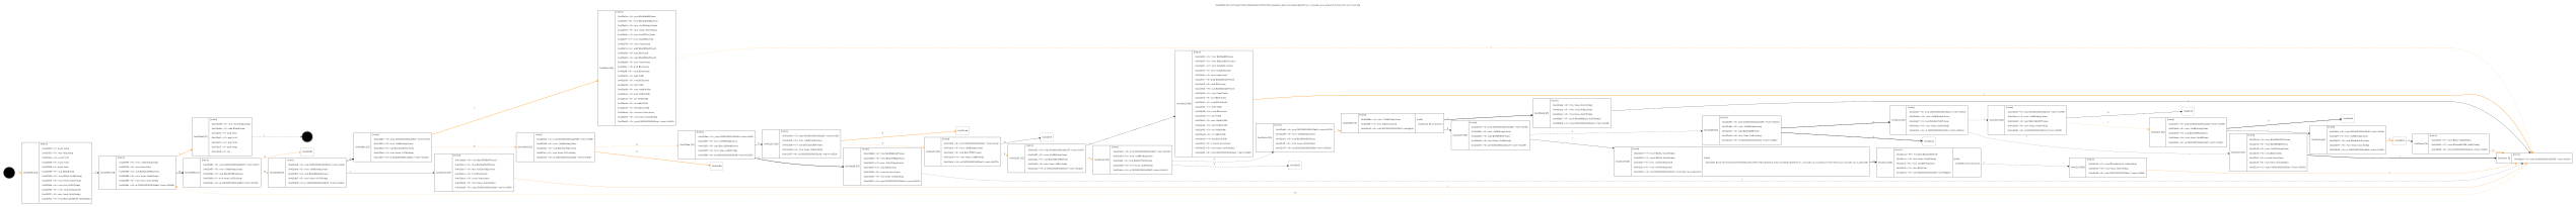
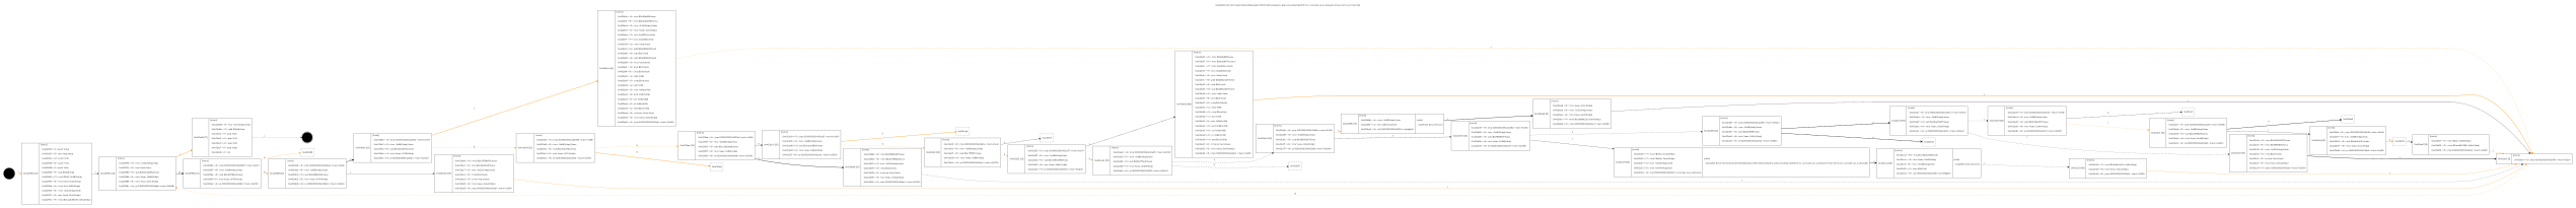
  digraph {
    fontname=Montserrat
    label="0x402950 (/mnt/c/Users/mathe/Desktop/tcc/POCII/binaries/extr_php-srcextstandardhtml.c_unicode_cp_is_allowed_Final-ollvm.out::main(0))"
    labelloc=t
    rankdir=LR
    node [fontname=Montserrat shape=record]
    edge [arrowhead=diamond color=black fontname=Montserrat style=dashed]
    Entry [fillcolor=black height=0.3 shape=circle style=filled width=0.3]
    n2 [label="{\n     0x402950 [43]\l\n     | [instrs]\l\n     &nbsp;&nbsp;0x402950 \<+1\>: push %rbp\l\n     &nbsp;&nbsp;0x402951 \<+3\>: mov %rsp,%rbp\l\n     &nbsp;&nbsp;0x402954 \<+2\>: push %r15\l\n     &nbsp;&nbsp;0x402956 \<+2\>: push %r14\l\n     &nbsp;&nbsp;0x402958 \<+1\>: push %rbx\l\n     &nbsp;&nbsp;0x402959 \<+7\>: sub $0xb8,%rsp\l\n     &nbsp;&nbsp;0x402960 \<+7\>: movl $0x0,-0x28(%rbp)\l\n     &nbsp;&nbsp;0x402967 \<+3\>: mov %edi,-0x2c(%rbp)\l\n     &nbsp;&nbsp;0x40296a \<+4\>: mov %rsi,-0x38(%rbp)\l\n     &nbsp;&nbsp;0x40296e \<+3\>: mov -0x2c(%rbp),%edi\l\n     &nbsp;&nbsp;0x402971 \<+3\>: mov %edi,-0x24(%rbp)\l\n     &nbsp;&nbsp;0x402974 \<+7\>: movl $0xca3d9ed9,-0x64(%rbp)\l\n  }"]
    n3 [label="{\n     0x40297b [23]\l\n     | [instrs]\l\n     &nbsp;&nbsp;0x40297b \<+3\>: mov -0x64(%rbp),%eax\l\n     &nbsp;&nbsp;0x40297e \<+2\>: mov %eax,%ecx\l\n     &nbsp;&nbsp;0x402980 \<+6\>: sub $0x94d2e9b2,%ecx\l\n     &nbsp;&nbsp;0x402986 \<+3\>: mov %eax,-0x68(%rbp)\l\n     &nbsp;&nbsp;0x402989 \<+3\>: mov %ecx,-0x6c(%rbp)\l\n     &nbsp;&nbsp;0x40298c \<+6\>: je 0000000000402eb8 \<main+0x568\>\l\n  }"]
    n4 [label="{\n     0x402eb8 [17]\l\n     | [instrs]\l\n     &nbsp;&nbsp;0x402eb8 \<+3\>: mov -0x1c(%rbp),%eax\l\n     &nbsp;&nbsp;0x402ebb \<+7\>: add $0xb8,%rsp\l\n     &nbsp;&nbsp;0x402ec2 \<+1\>: pop %rbx\l\n     &nbsp;&nbsp;0x402ec3 \<+2\>: pop %r14\l\n     &nbsp;&nbsp;0x402ec5 \<+2\>: pop %r15\l\n     &nbsp;&nbsp;0x402ec7 \<+1\>: pop %rbp\l\n     &nbsp;&nbsp;0x402ec8 \<+1\>: ret\l\n  }"]
    n5 [label="{\n     0x402992 [22]\l\n     | [instrs]\l\n     &nbsp;&nbsp;0x402992 \<+5\>: jmp 0000000000402997 \<main+0x47\>\l\n     &nbsp;&nbsp;0x402997 \<+3\>: mov -0x68(%rbp),%eax\l\n     &nbsp;&nbsp;0x40299a \<+5\>: sub $0xa97185ad,%eax\l\n     &nbsp;&nbsp;0x40299f \<+3\>: mov %eax,-0x70(%rbp)\l\n     &nbsp;&nbsp;0x4029a2 \<+6\>: je 0000000000402b83 \<main+0x233\>\l\n  }"]
    Exit [fillcolor=black height=0.3 peripheries=2 shape=circle style=filled width=0.3]
    n7 [label="{\n     0x402b83\l\n  }" style=dashed]
    n8 [label="{\n     0x4029a8 [22]\l\n     | [instrs]\l\n     &nbsp;&nbsp;0x4029a8 \<+5\>: jmp 00000000004029ad \<main+0x5d\>\l\n     &nbsp;&nbsp;0x4029ad \<+3\>: mov -0x68(%rbp),%eax\l\n     &nbsp;&nbsp;0x4029b0 \<+5\>: sub $0xaf89d22e,%eax\l\n     &nbsp;&nbsp;0x4029b5 \<+3\>: mov %eax,-0x74(%rbp)\l\n     &nbsp;&nbsp;0x4029b8 \<+6\>: je 0000000000402bbd \<main+0x26d\>\l\n  }"]
    n9 [label="{\n     0x402bbd [27]\l\n     | [instrs]\l\n     &nbsp;&nbsp;0x402bbd \<+5\>: mov $0x59768d74,%eax\l\n     &nbsp;&nbsp;0x402bc2 \<+5\>: mov $0x1ba76227,%ecx\l\n     &nbsp;&nbsp;0x402bc7 \<+3\>: mov -0x20(%rbp),%edx\l\n     &nbsp;&nbsp;0x402bca \<+3\>: cmp $0x1,%edx\l\n     &nbsp;&nbsp;0x402bcd \<+3\>: cmovl %ecx,%eax\l\n     &nbsp;&nbsp;0x402bd0 \<+3\>: mov %eax,-0x64(%rbp)\l\n     &nbsp;&nbsp;0x402bd3 \<+5\>: jmp 0000000000402ee1 \<main+0x591\>\l\n  }"]
    n10 [label="{\n     0x4029be [22]\l\n     | [instrs]\l\n     &nbsp;&nbsp;0x4029be \<+5\>: jmp 00000000004029c3 \<main+0x73\>\l\n     &nbsp;&nbsp;0x4029c3 \<+3\>: mov -0x68(%rbp),%eax\l\n     &nbsp;&nbsp;0x4029c6 \<+5\>: sub $0xba0b170c,%eax\l\n     &nbsp;&nbsp;0x4029cb \<+3\>: mov %eax,-0x78(%rbp)\l\n     &nbsp;&nbsp;0x4029ce \<+6\>: je 0000000000402e5a \<main+0x50a\>\l\n  }"]
    n11 [label="{\n     0x402ee1 [5]\l\n     | [instrs]\l\n     &nbsp;&nbsp;0x402ee1 \<+5\>: jmp 000000000040297b \<main+0x2b\>\l\n  }"]
    n12 [label="{\n     0x402e5a [94]\l\n     | [instrs]\l\n     &nbsp;&nbsp;0x402e5a \<+5\>: mov $0x55e899,%eax\l\n     &nbsp;&nbsp;0x402e5f \<+5\>: mov $0x94d2e9b2,%ecx\l\n     &nbsp;&nbsp;0x402e64 \<+3\>: mov -0x28(%rbp),%edx\l\n     &nbsp;&nbsp;0x402e67 \<+3\>: mov %edx,-0x1c(%rbp)\l\n     &nbsp;&nbsp;0x402e6a \<+7\>: mov 0x40504c,%edx\l\n     &nbsp;&nbsp;0x402e71 \<+7\>: mov 0x405050,%esi\l\n     &nbsp;&nbsp;0x402e78 \<+2\>: mov %edx,%edi\l\n     &nbsp;&nbsp;0x402e7a \<+6\>: add $0x4f8f8af3,%edi\l\n     &nbsp;&nbsp;0x402e80 \<+3\>: sub $0x1,%edi\l\n     &nbsp;&nbsp;0x402e83 \<+6\>: sub $0x4f8f8af3,%edi\l\n     &nbsp;&nbsp;0x402e89 \<+3\>: imul %edi,%edx\l\n     &nbsp;&nbsp;0x402e8c \<+3\>: and $0x1,%edx\l\n     &nbsp;&nbsp;0x402e8f \<+3\>: cmp $0x0,%edx\l\n     &nbsp;&nbsp;0x402e92 \<+4\>: sete %r8b\l\n     &nbsp;&nbsp;0x402e96 \<+3\>: cmp $0xa,%esi\l\n     &nbsp;&nbsp;0x402e99 \<+4\>: setl %r9b\l\n     &nbsp;&nbsp;0x402e9d \<+3\>: mov %r8b,%r10b\l\n     &nbsp;&nbsp;0x402ea0 \<+3\>: and %r9b,%r10b\l\n     &nbsp;&nbsp;0x402ea3 \<+3\>: xor %r9b,%r8b\l\n     &nbsp;&nbsp;0x402ea6 \<+3\>: or %r8b,%r10b\l\n     &nbsp;&nbsp;0x402ea9 \<+4\>: test $0x1,%r10b\l\n     &nbsp;&nbsp;0x402ead \<+3\>: cmovne %ecx,%eax\l\n     &nbsp;&nbsp;0x402eb0 \<+3\>: mov %eax,-0x64(%rbp)\l\n     &nbsp;&nbsp;0x402eb3 \<+5\>: jmp 0000000000402ee1 \<main+0x591\>\l\n  }"]
    n13 [label="{\n     0x4029d4 [22]\l\n     | [instrs]\l\n     &nbsp;&nbsp;0x4029d4 \<+5\>: jmp 00000000004029d9 \<main+0x89\>\l\n     &nbsp;&nbsp;0x4029d9 \<+3\>: mov -0x68(%rbp),%eax\l\n     &nbsp;&nbsp;0x4029dc \<+5\>: sub $0xc11a07d4,%eax\l\n     &nbsp;&nbsp;0x4029e1 \<+3\>: mov %eax,-0x7c(%rbp)\l\n     &nbsp;&nbsp;0x4029e4 \<+6\>: je 0000000000402c6b \<main+0x31b\>\l\n  }"]
    n14 [label="{\n     0x402b13\l\n  }" style=dashed]
    n15 [label="{\n     0x402def [19]\l\n     | [instrs]\l\n     &nbsp;&nbsp;0x402def \<+7\>: movl $0x0,-0x28(%rbp)\l\n     &nbsp;&nbsp;0x402df6 \<+7\>: movl $0xee564789,-0x64(%rbp)\l\n     &nbsp;&nbsp;0x402dfd \<+5\>: jmp 0000000000402ee1 \<main+0x591\>\l\n  }"]
    n16 [label="{\n     0x402c6b\l\n  }" style=dashed]
    n17 [label="{\n     0x4029ea [22]\l\n     | [instrs]\l\n     &nbsp;&nbsp;0x4029ea \<+5\>: jmp 00000000004029ef \<main+0x9f\>\l\n     &nbsp;&nbsp;0x4029ef \<+3\>: mov -0x68(%rbp),%eax\l\n     &nbsp;&nbsp;0x4029f2 \<+5\>: sub $0xca3d9ed9,%eax\l\n     &nbsp;&nbsp;0x4029f7 \<+3\>: mov %eax,-0x80(%rbp)\l\n     &nbsp;&nbsp;0x4029fa \<+6\>: je 0000000000402b68 \<main+0x218\>\l\n  }"]
    n18 [label="{\n     0x402b68 [27]\l\n     | [instrs]\l\n     &nbsp;&nbsp;0x402b68 \<+5\>: mov $0xf859e5b7,%eax\l\n     &nbsp;&nbsp;0x402b6d \<+5\>: mov $0xa97185ad,%ecx\l\n     &nbsp;&nbsp;0x402b72 \<+3\>: mov -0x24(%rbp),%edx\l\n     &nbsp;&nbsp;0x402b75 \<+3\>: cmp $0x2,%edx\l\n     &nbsp;&nbsp;0x402b78 \<+3\>: cmovne %ecx,%eax\l\n     &nbsp;&nbsp;0x402b7b \<+3\>: mov %eax,-0x64(%rbp)\l\n     &nbsp;&nbsp;0x402b7e \<+5\>: jmp 0000000000402ee1 \<main+0x591\>\l\n  }"]
    n19 [label="{\n     0x402a00 [25]\l\n     | [instrs]\l\n     &nbsp;&nbsp;0x402a00 \<+5\>: jmp 0000000000402a05 \<main+0xb5\>\l\n     &nbsp;&nbsp;0x402a05 \<+3\>: mov -0x68(%rbp),%eax\l\n     &nbsp;&nbsp;0x402a08 \<+5\>: sub $0xcaae3894,%eax\l\n     &nbsp;&nbsp;0x402a0d \<+6\>: mov %eax,-0x84(%rbp)\l\n     &nbsp;&nbsp;0x402a13 \<+6\>: je 0000000000402cad \<main+0x35d\>\l\n  }"]
    n20 [label="{\n     0x402afa [25]\l\n     | [instrs]\l\n     &nbsp;&nbsp;0x402afa \<+5\>: jmp 0000000000402aff \<main+0x1af\>\l\n     &nbsp;&nbsp;0x402aff \<+3\>: mov -0x68(%rbp),%eax\l\n     &nbsp;&nbsp;0x402b02 \<+5\>: sub $0x4b54e114,%eax\l\n     &nbsp;&nbsp;0x402b07 \<+6\>: mov %eax,-0xac(%rbp)\l\n     &nbsp;&nbsp;0x402b0d \<+6\>: je 0000000000402def \<main+0x49f\>\l\n  }"]
    n21 [label="{\n     0x402cad\l\n  }" style=dashed]
    n22 [label="{\n     0x402a19 [25]\l\n     | [instrs]\l\n     &nbsp;&nbsp;0x402a19 \<+5\>: jmp 0000000000402a1e \<main+0xce\>\l\n     &nbsp;&nbsp;0x402a1e \<+3\>: mov -0x68(%rbp),%eax\l\n     &nbsp;&nbsp;0x402a21 \<+5\>: sub $0xcf1f52fc,%eax\l\n     &nbsp;&nbsp;0x402a26 \<+6\>: mov %eax,-0x88(%rbp)\l\n     &nbsp;&nbsp;0x402a2c \<+6\>: je 0000000000402ec9 \<main+0x579\>\l\n  }"]
    n23 [label="{\n     0x402de3\l\n  }" style=dashed]
    n24 [label="{\n     0x402ec9\l\n  }" style=dashed]
    n25 [label="{\n     0x402a32 [25]\l\n     | [instrs]\l\n     &nbsp;&nbsp;0x402a32 \<+5\>: jmp 0000000000402a37 \<main+0xe7\>\l\n     &nbsp;&nbsp;0x402a37 \<+3\>: mov -0x68(%rbp),%eax\l\n     &nbsp;&nbsp;0x402a3a \<+5\>: sub $0xee564789,%eax\l\n     &nbsp;&nbsp;0x402a3f \<+6\>: mov %eax,-0x8c(%rbp)\l\n     &nbsp;&nbsp;0x402a45 \<+6\>: je 0000000000402e02 \<main+0x4b2\>\l\n  }"]
    n26 [label="{\n     0x402ae1 [25]\l\n     | [instrs]\l\n     &nbsp;&nbsp;0x402ae1 \<+5\>: jmp 0000000000402ae6 \<main+0x196\>\l\n     &nbsp;&nbsp;0x402ae6 \<+3\>: mov -0x68(%rbp),%eax\l\n     &nbsp;&nbsp;0x402ae9 \<+5\>: sub $0x2519fae6,%eax\l\n     &nbsp;&nbsp;0x402aee \<+6\>: mov %eax,-0xa8(%rbp)\l\n     &nbsp;&nbsp;0x402af4 \<+6\>: je 0000000000402de3 \<main+0x493\>\l\n  }"]
    n27 [label="{\n     0x402e02 [88]\l\n     | [instrs]\l\n     &nbsp;&nbsp;0x402e02 \<+5\>: mov $0x55e899,%eax\l\n     &nbsp;&nbsp;0x402e07 \<+5\>: mov $0xba0b170c,%ecx\l\n     &nbsp;&nbsp;0x402e0c \<+7\>: mov 0x40504c,%edx\l\n     &nbsp;&nbsp;0x402e13 \<+7\>: mov 0x405050,%esi\l\n     &nbsp;&nbsp;0x402e1a \<+2\>: mov %edx,%edi\l\n     &nbsp;&nbsp;0x402e1c \<+6\>: add $0x8d623a17,%edi\l\n     &nbsp;&nbsp;0x402e22 \<+3\>: sub $0x1,%edi\l\n     &nbsp;&nbsp;0x402e25 \<+6\>: sub $0x8d623a17,%edi\l\n     &nbsp;&nbsp;0x402e2b \<+3\>: imul %edi,%edx\l\n     &nbsp;&nbsp;0x402e2e \<+3\>: and $0x1,%edx\l\n     &nbsp;&nbsp;0x402e31 \<+3\>: cmp $0x0,%edx\l\n     &nbsp;&nbsp;0x402e34 \<+4\>: sete %r8b\l\n     &nbsp;&nbsp;0x402e38 \<+3\>: cmp $0xa,%esi\l\n     &nbsp;&nbsp;0x402e3b \<+4\>: setl %r9b\l\n     &nbsp;&nbsp;0x402e3f \<+3\>: mov %r8b,%r10b\l\n     &nbsp;&nbsp;0x402e42 \<+3\>: and %r9b,%r10b\l\n     &nbsp;&nbsp;0x402e45 \<+3\>: xor %r9b,%r8b\l\n     &nbsp;&nbsp;0x402e48 \<+3\>: or %r8b,%r10b\l\n     &nbsp;&nbsp;0x402e4b \<+4\>: test $0x1,%r10b\l\n     &nbsp;&nbsp;0x402e4f \<+3\>: cmovne %ecx,%eax\l\n     &nbsp;&nbsp;0x402e52 \<+3\>: mov %eax,-0x64(%rbp)\l\n     &nbsp;&nbsp;0x402e55 \<+5\>: jmp 0000000000402ee1 \<main+0x591\>\l\n  }"]
    n28 [label="{\n     0x402a4b [25]\l\n     | [instrs]\l\n     &nbsp;&nbsp;0x402a4b \<+5\>: jmp 0000000000402a50 \<main+0x100\>\l\n     &nbsp;&nbsp;0x402a50 \<+3\>: mov -0x68(%rbp),%eax\l\n     &nbsp;&nbsp;0x402a53 \<+5\>: sub $0xf2e77ea7,%eax\l\n     &nbsp;&nbsp;0x402a58 \<+6\>: mov %eax,-0x90(%rbp)\l\n     &nbsp;&nbsp;0x402a5e \<+6\>: je 0000000000402bf3 \<main+0x2a3\>\l\n  }"]
    n29 [label="{\n     0x402cef\l\n  }" style=dashed]
    n30 [label="{\n     0x402bf3\l\n  }" style=dashed]
    n31 [label="{\n     0x402a64 [25]\l\n     | [instrs]\l\n     &nbsp;&nbsp;0x402a64 \<+5\>: jmp 0000000000402a69 \<main+0x119\>\l\n     &nbsp;&nbsp;0x402a69 \<+3\>: mov -0x68(%rbp),%eax\l\n     &nbsp;&nbsp;0x402a6c \<+5\>: sub $0xf859e5b7,%eax\l\n     &nbsp;&nbsp;0x402a71 \<+6\>: mov %eax,-0x94(%rbp)\l\n     &nbsp;&nbsp;0x402a77 \<+6\>: je 0000000000402b9b \<main+0x24b\>\l\n  }"]
    n32 [label="{\n     0x402c59 [18]\l\n     | [instrs]\l\n     &nbsp;&nbsp;0x402c59 \<+7\>: movl $0x4b54e114,-0x64(%rbp)\l\n     &nbsp;&nbsp;0x402c60 \<+6\>: mov %eax,-0xbc(%rbp)\l\n     &nbsp;&nbsp;0x402c66 \<+5\>: jmp 0000000000402ee1 \<main+0x591\>\l\n  }"]
    n33 [label="{\n     0x402b9b [13]\l\n     | [instrs]\l\n     &nbsp;&nbsp;0x402b9b \<+4\>: mov -0x38(%rbp),%rax\l\n     &nbsp;&nbsp;0x402b9f \<+4\>: mov 0x8(%rax),%rdi\l\n     &nbsp;&nbsp;0x402ba3 \<+5\>: call 0000000000401040 \<atoi@plt\>\l\n     | [calls]\l\n     &nbsp;&nbsp;0x401040 \{1\} (unknown)\l\n  }"]
    n34 [label="{\n     0x402a7d [25]\l\n     | [instrs]\l\n     &nbsp;&nbsp;0x402a7d \<+5\>: jmp 0000000000402a82 \<main+0x132\>\l\n     &nbsp;&nbsp;0x402a82 \<+3\>: mov -0x68(%rbp),%eax\l\n     &nbsp;&nbsp;0x402a85 \<+5\>: sub $0xffe18807,%eax\l\n     &nbsp;&nbsp;0x402a8a \<+6\>: mov %eax,-0x98(%rbp)\l\n     &nbsp;&nbsp;0x402a90 \<+6\>: je 0000000000402c29 \<main+0x2d9\>\l\n  }"]
    n35 [label="{\n     0x402c42 [23]\l\n     | [instrs]\l\n     &nbsp;&nbsp;0x402c42 \<+10\>: movabs $0x4030f2,%rdi\l\n     &nbsp;&nbsp;0x402c4c \<+3\>: mov %eax,-0x48(%rbp)\l\n     &nbsp;&nbsp;0x402c4f \<+3\>: mov -0x48(%rbp),%esi\l\n     &nbsp;&nbsp;0x402c52 \<+2\>: mov $0x0,%al\l\n     &nbsp;&nbsp;0x402c54 \<+5\>: call 0000000000401030 \<printf@plt\>\l\n     | [calls]\l\n     &nbsp;&nbsp;0x401030 \{1\} (unknown)\l\n  }"]
    n36 [label="{\n     0x402ba8 [21]\l\n     | [instrs]\l\n     &nbsp;&nbsp;0x402ba8 \<+3\>: mov %eax,-0x3c(%rbp)\l\n     &nbsp;&nbsp;0x402bab \<+3\>: mov -0x3c(%rbp),%eax\l\n     &nbsp;&nbsp;0x402bae \<+3\>: mov %eax,-0x20(%rbp)\l\n     &nbsp;&nbsp;0x402bb1 \<+7\>: movl $0xaf89d22e,-0x64(%rbp)\l\n     &nbsp;&nbsp;0x402bb8 \<+5\>: jmp 0000000000402ee1 \<main+0x591\>\l\n  }"]
    n37 [label="{\n     0x402c29 [25]\l\n     | [instrs]\l\n     &nbsp;&nbsp;0x402c29 \<+7\>: movl $0x64,-0x40(%rbp)\l\n     &nbsp;&nbsp;0x402c30 \<+7\>: movl $0x64,-0x44(%rbp)\l\n     &nbsp;&nbsp;0x402c37 \<+3\>: mov -0x40(%rbp),%edi\l\n     &nbsp;&nbsp;0x402c3a \<+3\>: mov -0x44(%rbp),%esi\l\n     &nbsp;&nbsp;0x402c3d \<+5\>: call 0000000000401220 \<unicode_cp_is_allowed\>\l\n     | [calls]\l\n     &nbsp;&nbsp;0x401220 \{1\} (/mnt/c/Users/mathe/Desktop/tcc/POCII/binaries/extr_php-srcextstandardhtml.c_unicode_cp_is_allowed_Final-ollvm.out::unicode_cp_is_allowed)\l\n  }"]
    n38 [label="{\n     0x402a96 [25]\l\n     | [instrs]\l\n     &nbsp;&nbsp;0x402a96 \<+5\>: jmp 0000000000402a9b \<main+0x14b\>\l\n     &nbsp;&nbsp;0x402a9b \<+3\>: mov -0x68(%rbp),%eax\l\n     &nbsp;&nbsp;0x402a9e \<+5\>: sub $0x55e899,%eax\l\n     &nbsp;&nbsp;0x402aa3 \<+6\>: mov %eax,-0x9c(%rbp)\l\n     &nbsp;&nbsp;0x402aa9 \<+6\>: je 0000000000402eda \<main+0x58a\>\l\n  }"]
    n39 [label="{\n     0x402ac8 [25]\l\n     | [instrs]\l\n     &nbsp;&nbsp;0x402ac8 \<+5\>: jmp 0000000000402acd \<main+0x17d\>\l\n     &nbsp;&nbsp;0x402acd \<+3\>: mov -0x68(%rbp),%eax\l\n     &nbsp;&nbsp;0x402ad0 \<+5\>: sub $0x2060e7b7,%eax\l\n     &nbsp;&nbsp;0x402ad5 \<+6\>: mov %eax,-0xa4(%rbp)\l\n     &nbsp;&nbsp;0x402adb \<+6\>: je 0000000000402cef \<main+0x39f\>\l\n  }"]
    n40 [label="{\n     0x402aaf [25]\l\n     | [instrs]\l\n     &nbsp;&nbsp;0x402aaf \<+5\>: jmp 0000000000402ab4 \<main+0x164\>\l\n     &nbsp;&nbsp;0x402ab4 \<+3\>: mov -0x68(%rbp),%eax\l\n     &nbsp;&nbsp;0x402ab7 \<+5\>: sub $0x1ba76227,%eax\l\n     &nbsp;&nbsp;0x402abc \<+6\>: mov %eax,-0xa0(%rbp)\l\n     &nbsp;&nbsp;0x402ac2 \<+6\>: je 0000000000402c0e \<main+0x2be\>\l\n  }"]
    n41 [label="{\n     0x402eda\l\n  }" style=dashed]
    n42 [label="{\n     0x402c0e [27]\l\n     | [instrs]\l\n     &nbsp;&nbsp;0x402c0e \<+5\>: mov $0x2060e7b7,%eax\l\n     &nbsp;&nbsp;0x402c13 \<+5\>: mov $0xffe18807,%ecx\l\n     &nbsp;&nbsp;0x402c18 \<+3\>: mov -0x20(%rbp),%edx\l\n     &nbsp;&nbsp;0x402c1b \<+3\>: cmp $0x0,%edx\l\n     &nbsp;&nbsp;0x402c1e \<+3\>: cmove %ecx,%eax\l\n     &nbsp;&nbsp;0x402c21 \<+3\>: mov %eax,-0x64(%rbp)\l\n     &nbsp;&nbsp;0x402c24 \<+5\>: jmp 0000000000402ee1 \<main+0x591\>\l\n  }"]
    Entry -> n2 [color=darkorange label=" 1"]
    n2 -> n3 [arrowhead=vee label=" 1" style=solid]
    n3 -> n4 [arrowhead=dot color=darkorange label=" 1" style=bold]
    n3 -> n5 [arrowhead=dot label=" 8" style=bold]
    n4 -> Exit [arrowhead=vee label=" 1"]
    n5 -> n7 [arrowhead=vee color=darkorange label=" 0" style=solid]
    n5 -> n8 [color=darkorange label=" 8"]
    n8 -> n9 [arrowhead=vee label=" 1" style=solid]
    n8 -> n10 [label=" 7" style=bold]
    n9 -> n11 [color=darkorange label=" 1" style=solid]
    n10 -> n12 [arrowhead=dot color=darkorange label=" 1" style=bold]
    n10 -> n13 [color=darkorange label=" 6"]
    n11 -> n3 [arrowhead=dot color=darkorange label=" 8"]
    n12 -> n11 [arrowhead=vee color=darkorange label=" 1"]
    n13 -> n16 [color=darkorange label=" 0" style=bold]
    n13 -> n17 [arrowhead=vee color=darkorange label=" 6"]
    n14 -> n15 [label=" 1" style=solid]
-   n15 -> n11 [arrowhead=vee color=darkorange label=" 1" style=bold]
+   n15 -> n11 [arrowhead=vee color=darkorange label=" 1" style=solid]
    n17 -> n18 [arrowhead=dot label=" 3" style=bold]
    n17 -> n19 [arrowhead=dot label=" 5" style=solid]
    n18 -> n11 [label=" 1"]
    n19 -> n21 [arrowhead=dot color=darkorange label=" 0" style=bold]
    n19 -> n22 [arrowhead=vee color=darkorange label=" 5"]
    n20 -> n14 [color=darkorange label=" 0" style=bold]
    n22 -> n24 [arrowhead=dot label=" 0" style=solid]
    n22 -> n25 [arrowhead=vee color=darkorange label=" 5"]
    n25 -> n27 [arrowhead=dot label=" 1" style=solid]
    n25 -> n28 [color=darkorange label=" 4"]
    n26 -> n20 [label=" 1" style=solid]
    n26 -> n23 [label=" 0" style=bold]
    n27 -> n11 [arrowhead=dot color=darkorange label=" 1" style=bold]
    n28 -> n30 [label=" 0"]
    n28 -> n31 [arrowhead=dot label=" 4"]
    n31 -> n33 [color=darkorange label=" 1" style=solid]
-   n33 -> n34 [arrowhead=vee label=" 3" style=solid]
+   n31 -> n34 [arrowhead=vee label=" 3" style=solid]
    n32 -> n11 [color=darkorange label=" 1" style=solid]
    n33 -> n36 [arrowhead=vee label=" 1" style=bold]
    n34 -> n37 [arrowhead=vee label=" 1" style=solid]
    n34 -> n38 [arrowhead=dot label=" 2"]
    n35 -> n32 [label=" 1"]
    n36 -> n11 [label=" 1" style=solid]
    n37 -> n35 [arrowhead=vee label=" 1" style=bold]
    n38 -> n40 [label=" 2" style=bold]
    n38 -> n41 [arrowhead=vee label=" 0" style=bold]
    n39 -> n26 [color=darkorange label=" 1"]
    n39 -> n29 [label=" 0" style=solid]
    n40 -> n39 [arrowhead=dot label=" 1"]
    n40 -> n42 [arrowhead=vee label=" 1"]
    n42 -> n11 [label=" 1" style=bold]
  }
